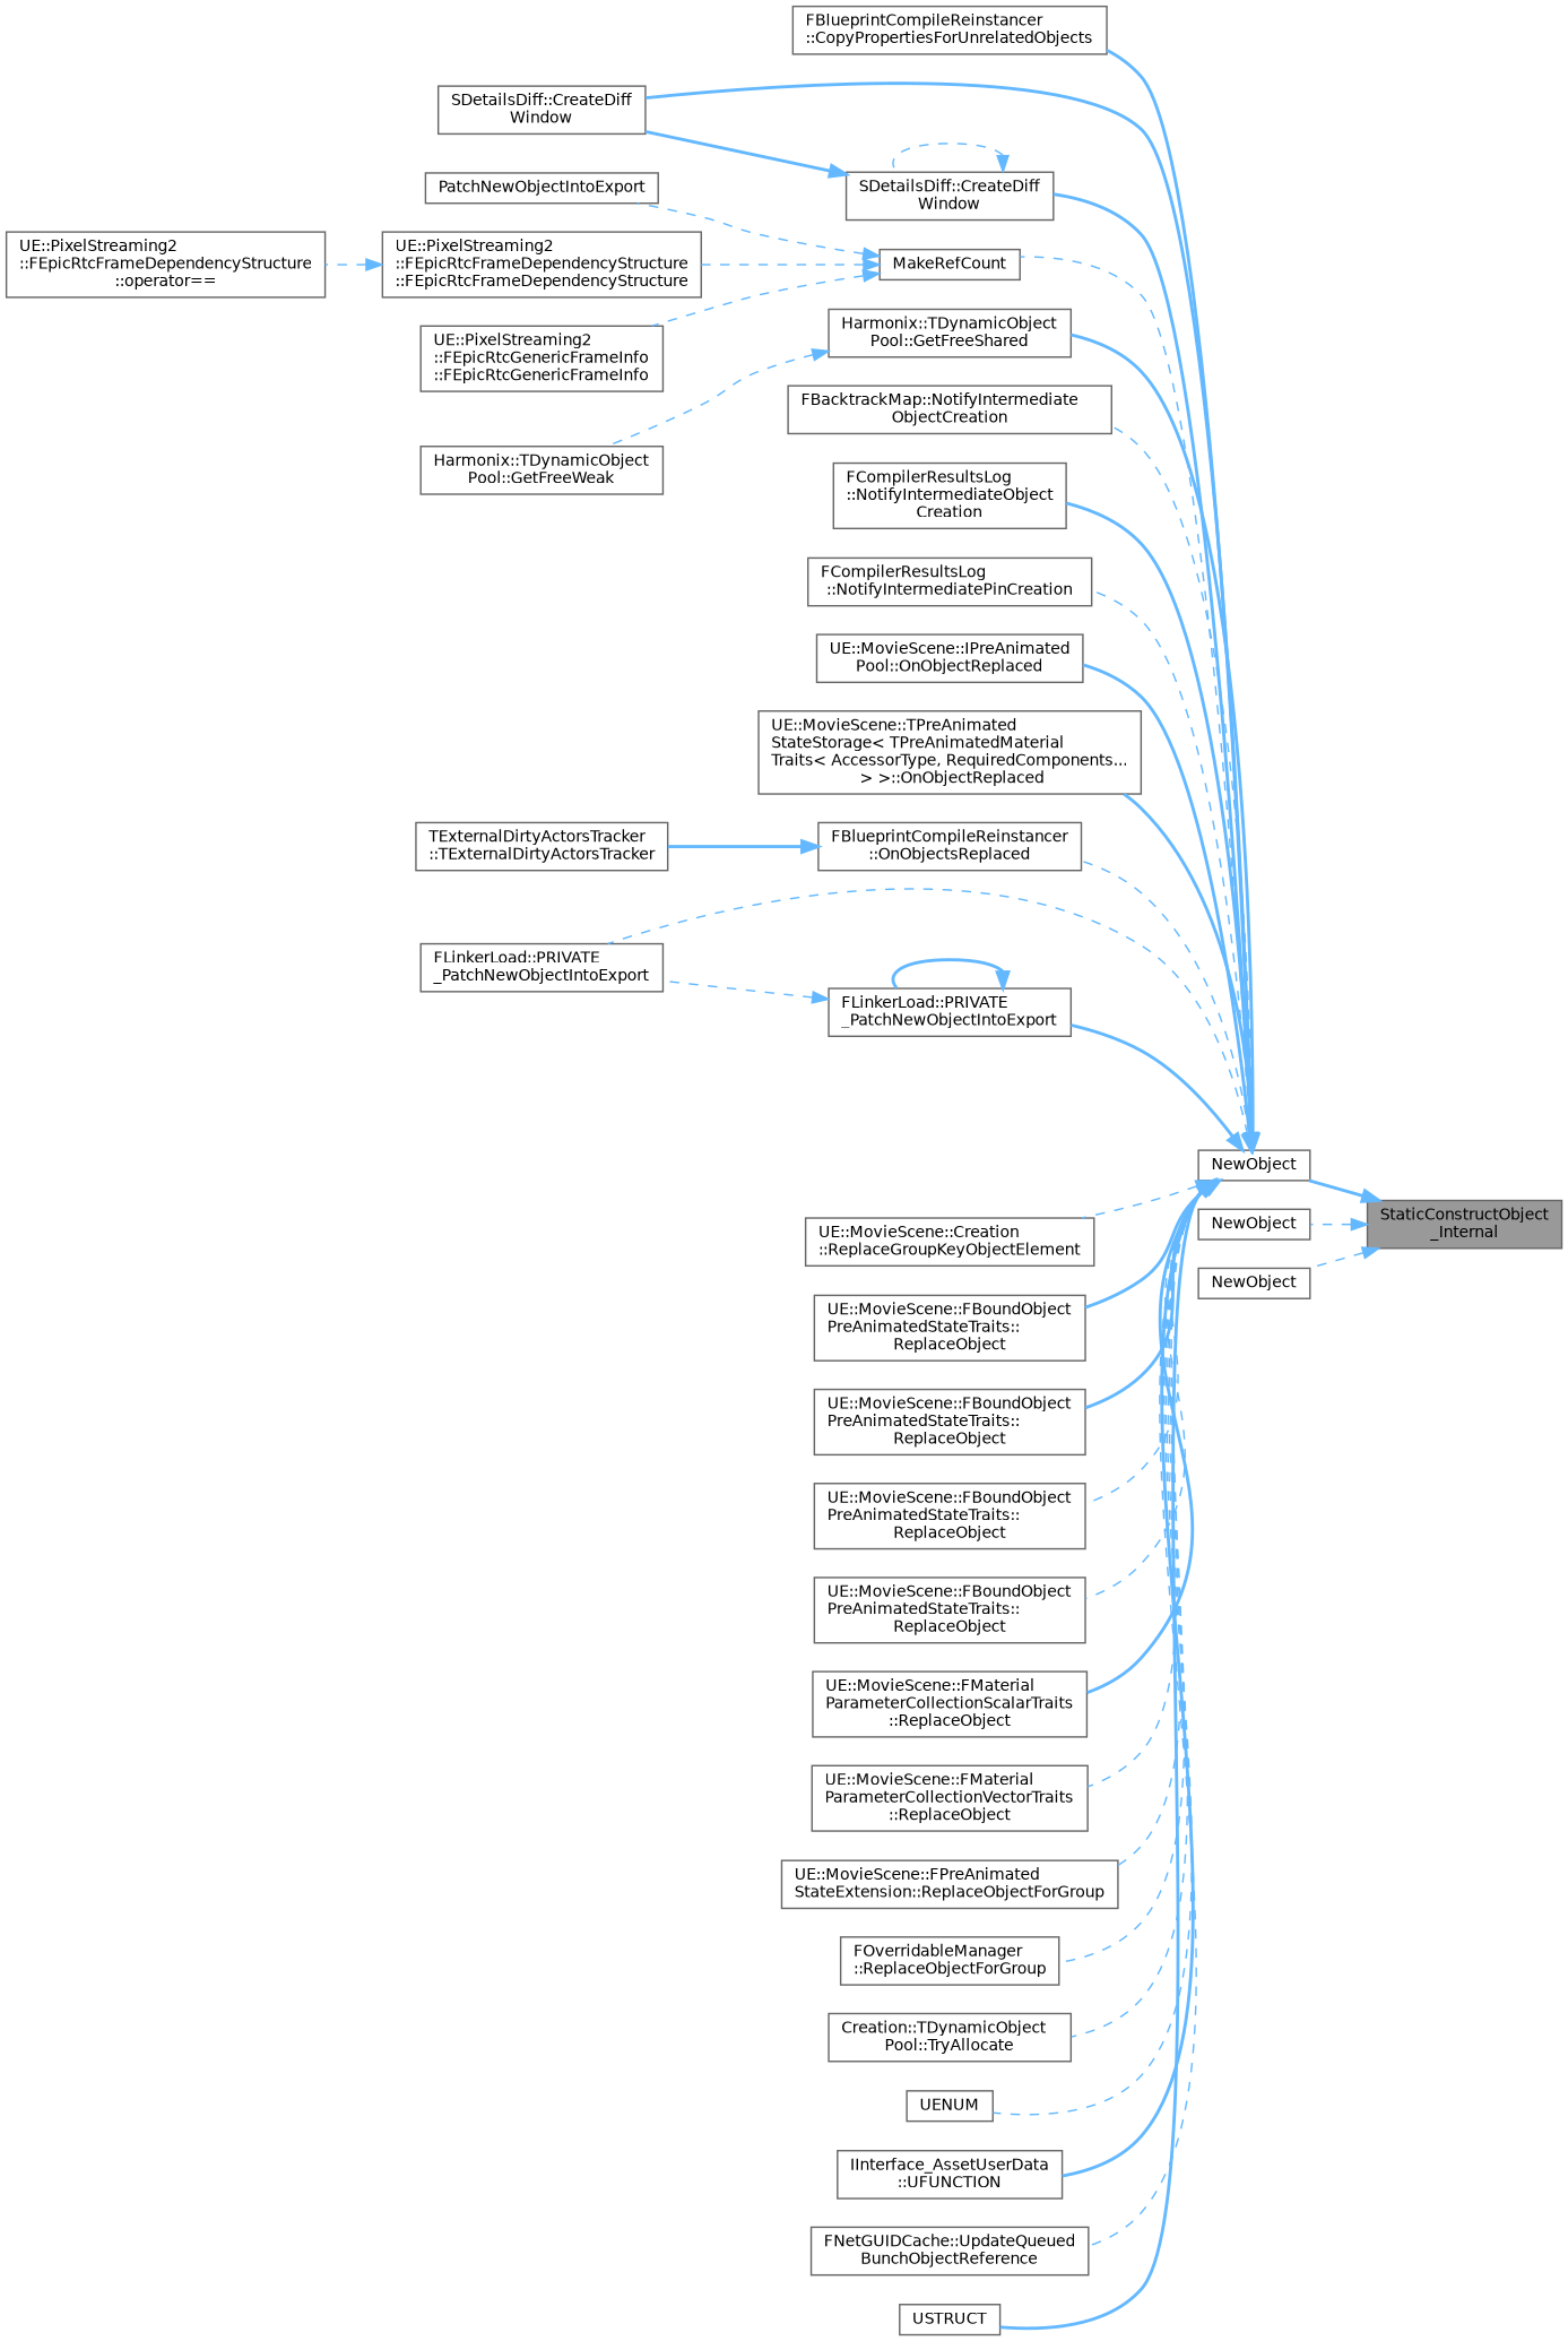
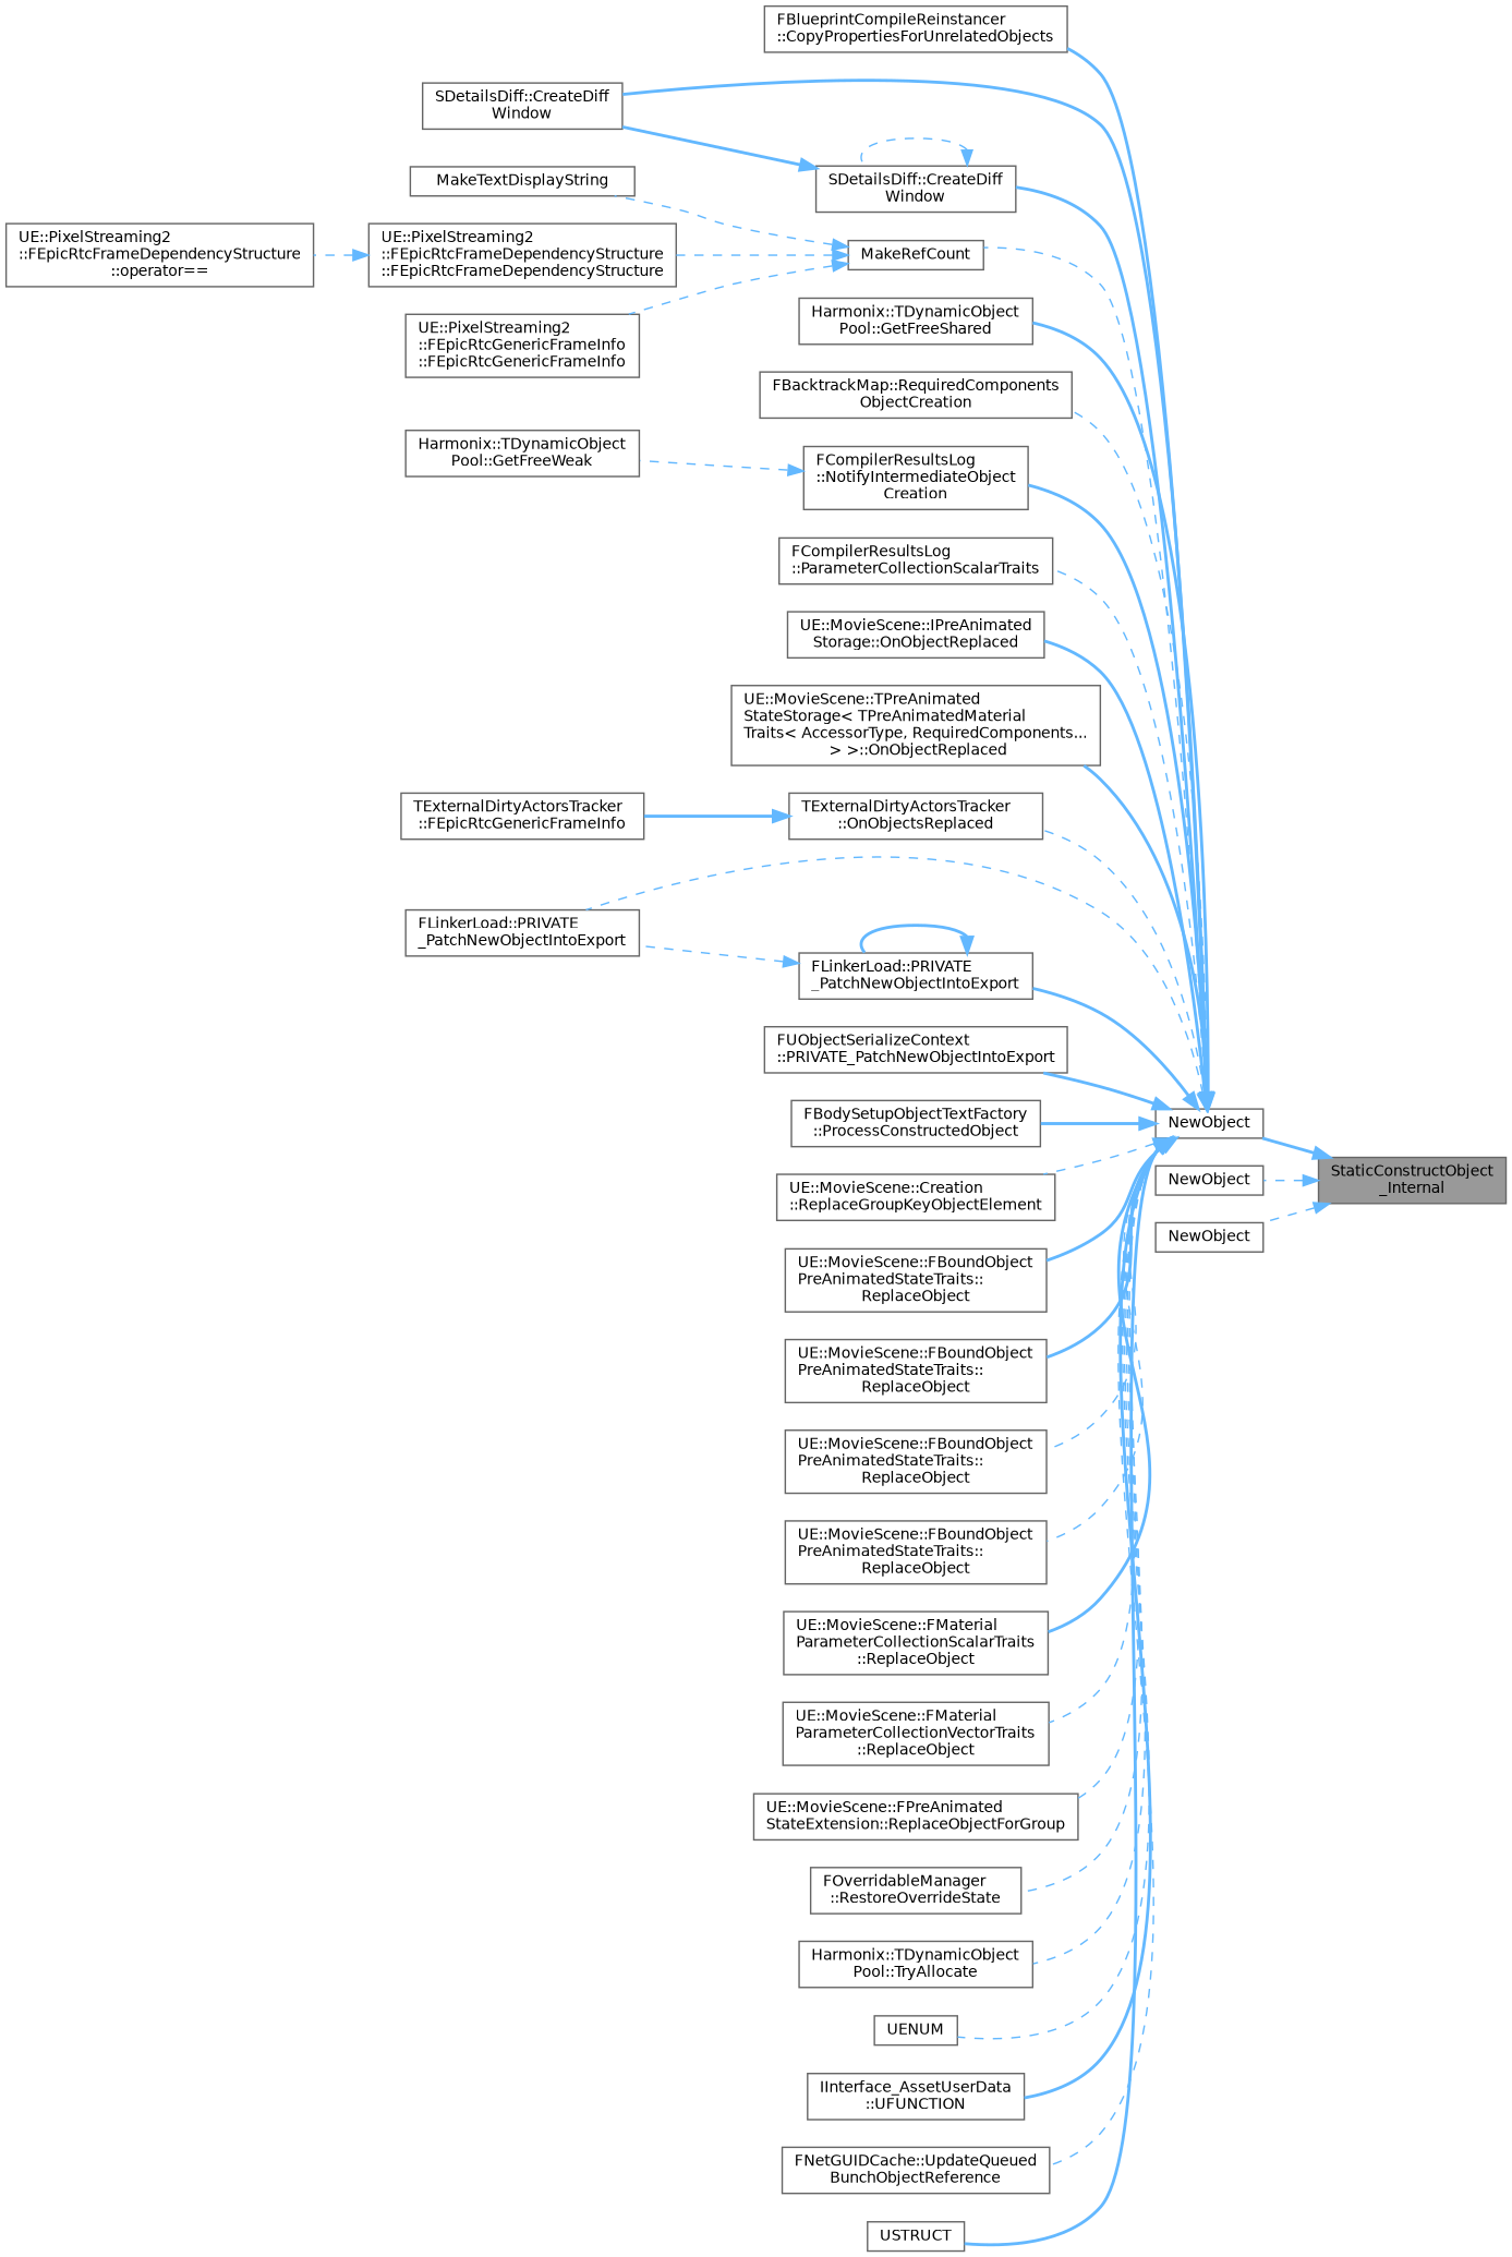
  digraph {
    rankdir=RL
    node [color=grey40 fillcolor=white fontname=Helvetica fontsize=10 shape=box style=filled]
    edge [color=steelblue1 dir=back fontname=Helvetica fontsize=10 labelfontname=Helvetica labelfontsize=10 style=dashed]
    n1 [color=gray40 fillcolor=grey60 fontcolor=black height=0.2 label="StaticConstructObject\l_Internal" width=0.4]
    n2 [height=0.2 label=NewObject width=0.4]
    n3 [height=0.2 label=NewObject width=0.4]
    n4 [height=0.2 label=NewObject width=0.4]
    n5 [height=0.2 label="FBlueprintCompileReinstancer\l::CopyPropertiesForUnrelatedObjects" width=0.4]
    n6 [height=0.2 label="SDetailsDiff::CreateDiff\lWindow" width=0.4]
    n7 [height=0.2 label="SDetailsDiff::CreateDiff\lWindow" width=0.4]
    n8 [height=0.2 label="Harmonix::TDynamicObject\lPool::GetFreeShared" width=0.4]
    n9 [height=0.2 label=MakeRefCount width=0.4]
-   n10 [height=0.2 label="FBacktrackMap::NotifyIntermediate\lObjectCreation" width=0.4]
+   n10 [height=0.2 label="FBacktrackMap::RequiredComponents\lObjectCreation" width=0.4]
    n11 [height=0.2 label="FCompilerResultsLog\l::NotifyIntermediateObject\lCreation" width=0.4]
-   n12 [height=0.2 label="FCompilerResultsLog\l::NotifyIntermediatePinCreation" width=0.4]
-   n13 [height=0.2 label="UE::MovieScene::IPreAnimated\lPool::OnObjectReplaced" width=0.4]
+   n12 [height=0.2 label="FCompilerResultsLog\l::ParameterCollectionScalarTraits" width=0.4]
+   n13 [height=0.2 label="UE::MovieScene::IPreAnimated\lStorage::OnObjectReplaced" width=0.4]
    n14 [height=0.2 label="UE::MovieScene::TPreAnimated\lStateStorage\< TPreAnimatedMaterial\lTraits\< AccessorType, RequiredComponents...\l \> \>::OnObjectReplaced" width=0.4]
-   n15 [height=0.2 label="FBlueprintCompileReinstancer\l::OnObjectsReplaced" width=0.4]
+   n15 [height=0.2 label="TExternalDirtyActorsTracker\l::OnObjectsReplaced" width=0.4]
    n16 [height=0.2 label="FLinkerLoad::PRIVATE\l_PatchNewObjectIntoExport" width=0.4]
    n17 [height=0.2 label="FLinkerLoad::PRIVATE\l_PatchNewObjectIntoExport" width=0.4]
+   n18 [height=0.2 label="FUObjectSerializeContext\l::PRIVATE_PatchNewObjectIntoExport" width=0.4]
+   n19 [height=0.2 label="FBodySetupObjectTextFactory\l::ProcessConstructedObject" width=0.4]
    n20 [height=0.2 label="UE::MovieScene::Creation\l::ReplaceGroupKeyObjectElement" width=0.4]
    n21 [height=0.2 label="UE::MovieScene::FBoundObject\lPreAnimatedStateTraits::\lReplaceObject" width=0.4]
    n22 [height=0.2 label="UE::MovieScene::FBoundObject\lPreAnimatedStateTraits::\lReplaceObject" width=0.4]
    n23 [height=0.2 label="UE::MovieScene::FBoundObject\lPreAnimatedStateTraits::\lReplaceObject" width=0.4]
    n24 [height=0.2 label="UE::MovieScene::FBoundObject\lPreAnimatedStateTraits::\lReplaceObject" width=0.4]
    n25 [height=0.2 label="UE::MovieScene::FMaterial\lParameterCollectionScalarTraits\l::ReplaceObject" width=0.4]
    n26 [height=0.2 label="UE::MovieScene::FMaterial\lParameterCollectionVectorTraits\l::ReplaceObject" width=0.4]
    n27 [height=0.2 label="UE::MovieScene::FPreAnimated\lStateExtension::ReplaceObjectForGroup" width=0.4]
-   n28 [height=0.2 label="FOverridableManager\l::ReplaceObjectForGroup" width=0.4]
-   n29 [height=0.2 label="Creation::TDynamicObject\lPool::TryAllocate" width=0.4]
+   n28 [height=0.2 label="FOverridableManager\l::RestoreOverrideState" width=0.4]
+   n29 [height=0.2 label="Harmonix::TDynamicObject\lPool::TryAllocate" width=0.4]
    n30 [height=0.2 label=UENUM width=0.4]
    n31 [height=0.2 label="IInterface_AssetUserData\l::UFUNCTION" width=0.4]
    n32 [height=0.2 label="FNetGUIDCache::UpdateQueued\lBunchObjectReference" width=0.4]
    n33 [height=0.2 label=USTRUCT width=0.4]
    n34 [height=0.2 label="Harmonix::TDynamicObject\lPool::GetFreeWeak" width=0.4]
    n35 [height=0.2 label="UE::PixelStreaming2\l::FEpicRtcFrameDependencyStructure\l::FEpicRtcFrameDependencyStructure" width=0.4]
    n36 [height=0.2 label="UE::PixelStreaming2\l::FEpicRtcGenericFrameInfo\l::FEpicRtcGenericFrameInfo" width=0.4]
-   n37 [height=0.2 label=PatchNewObjectIntoExport width=0.4]
-   n38 [height=0.2 label="TExternalDirtyActorsTracker\l::TExternalDirtyActorsTracker" width=0.4]
+   n37 [height=0.2 label=MakeTextDisplayString width=0.4]
+   n38 [height=0.2 label="TExternalDirtyActorsTracker\l::FEpicRtcGenericFrameInfo" width=0.4]
    n39 [height=0.2 label="UE::PixelStreaming2\l::FEpicRtcFrameDependencyStructure\l::operator==" width=0.4]
    n1 -> n2 [style=bold]
    n1 -> n3
    n1 -> n4
    n2 -> n5 [style=bold]
    n2 -> n6 [style=bold]
    n2 -> n7 [style=bold]
    n2 -> n8 [style=bold]
    n2 -> n9
    n2 -> n10
    n2 -> n11 [style=bold]
    n2 -> n12
    n2 -> n13 [style=bold]
    n2 -> n14 [style=bold]
    n2 -> n15
    n2 -> n16
    n2 -> n17 [style=bold]
+   n2 -> n18 [style=bold]
+   n2 -> n19 [style=bold]
    n2 -> n20
    n2 -> n21 [style=bold]
    n2 -> n22 [style=bold]
    n2 -> n23
    n2 -> n24
    n2 -> n25 [style=bold]
    n2 -> n26
    n2 -> n27
    n2 -> n28
    n2 -> n29
    n2 -> n30
    n2 -> n31 [style=bold]
    n2 -> n32
    n2 -> n33 [style=bold]
    n7 -> n6 [style=bold]
    n7 -> n7
-   n8 -> n34
+   n11 -> n34
    n9 -> n35
    n9 -> n36
    n9 -> n37
    n15 -> n38 [style=bold]
    n17 -> n16
    n17 -> n17 [style=bold]
    n35 -> n39
  }
